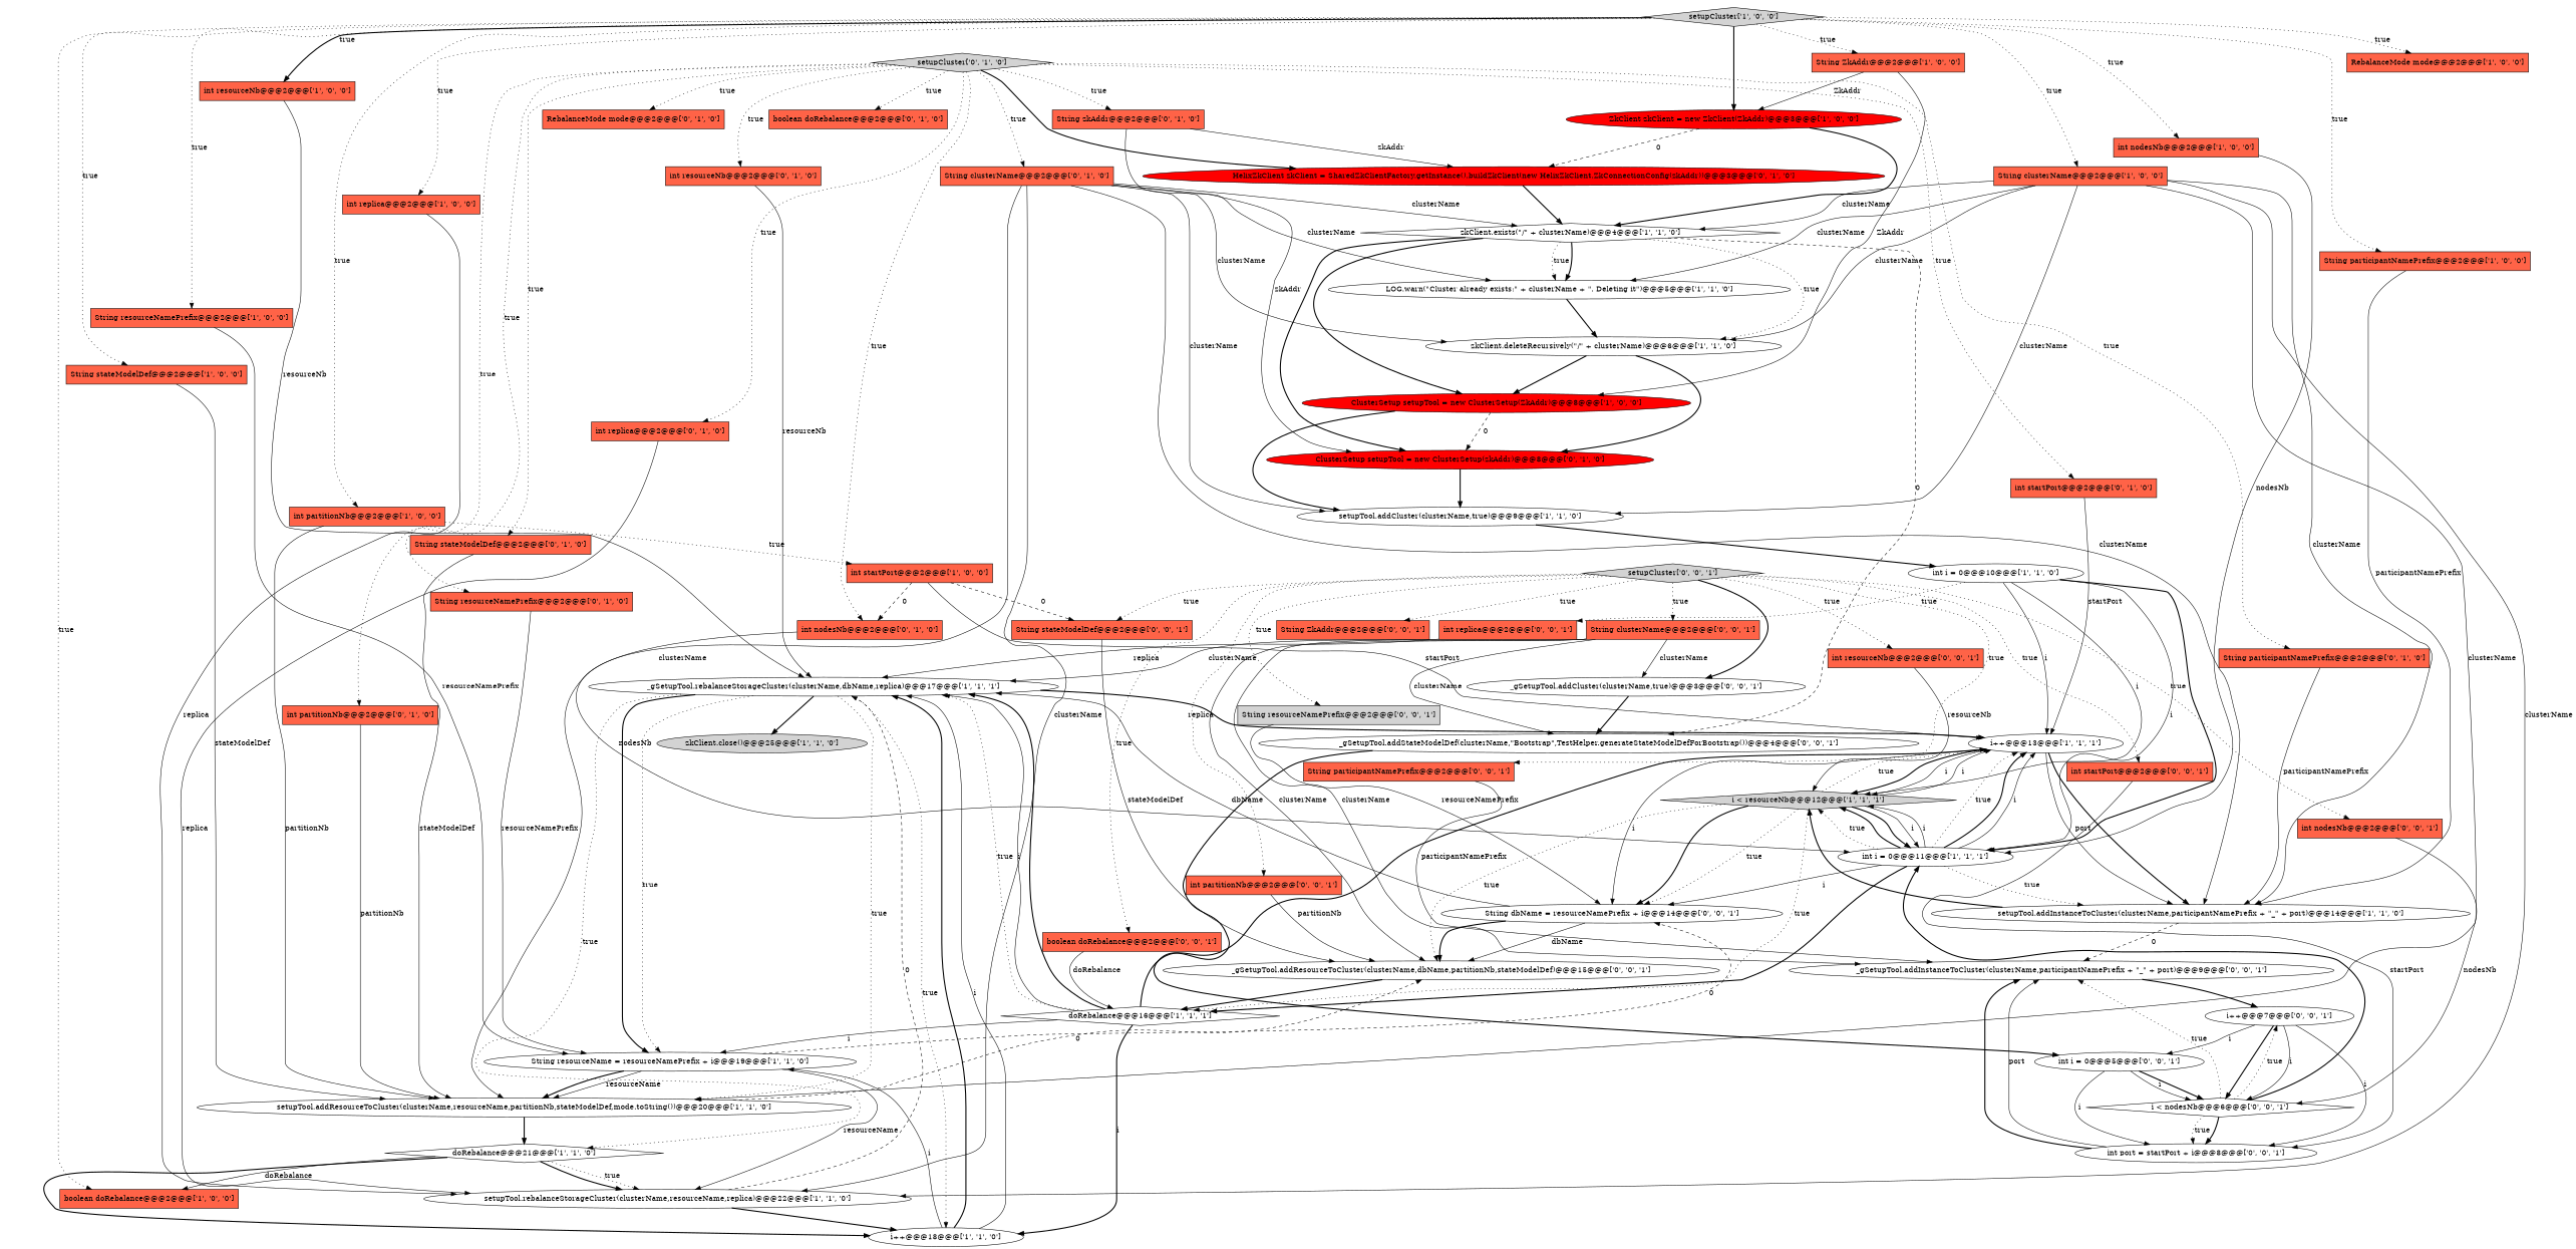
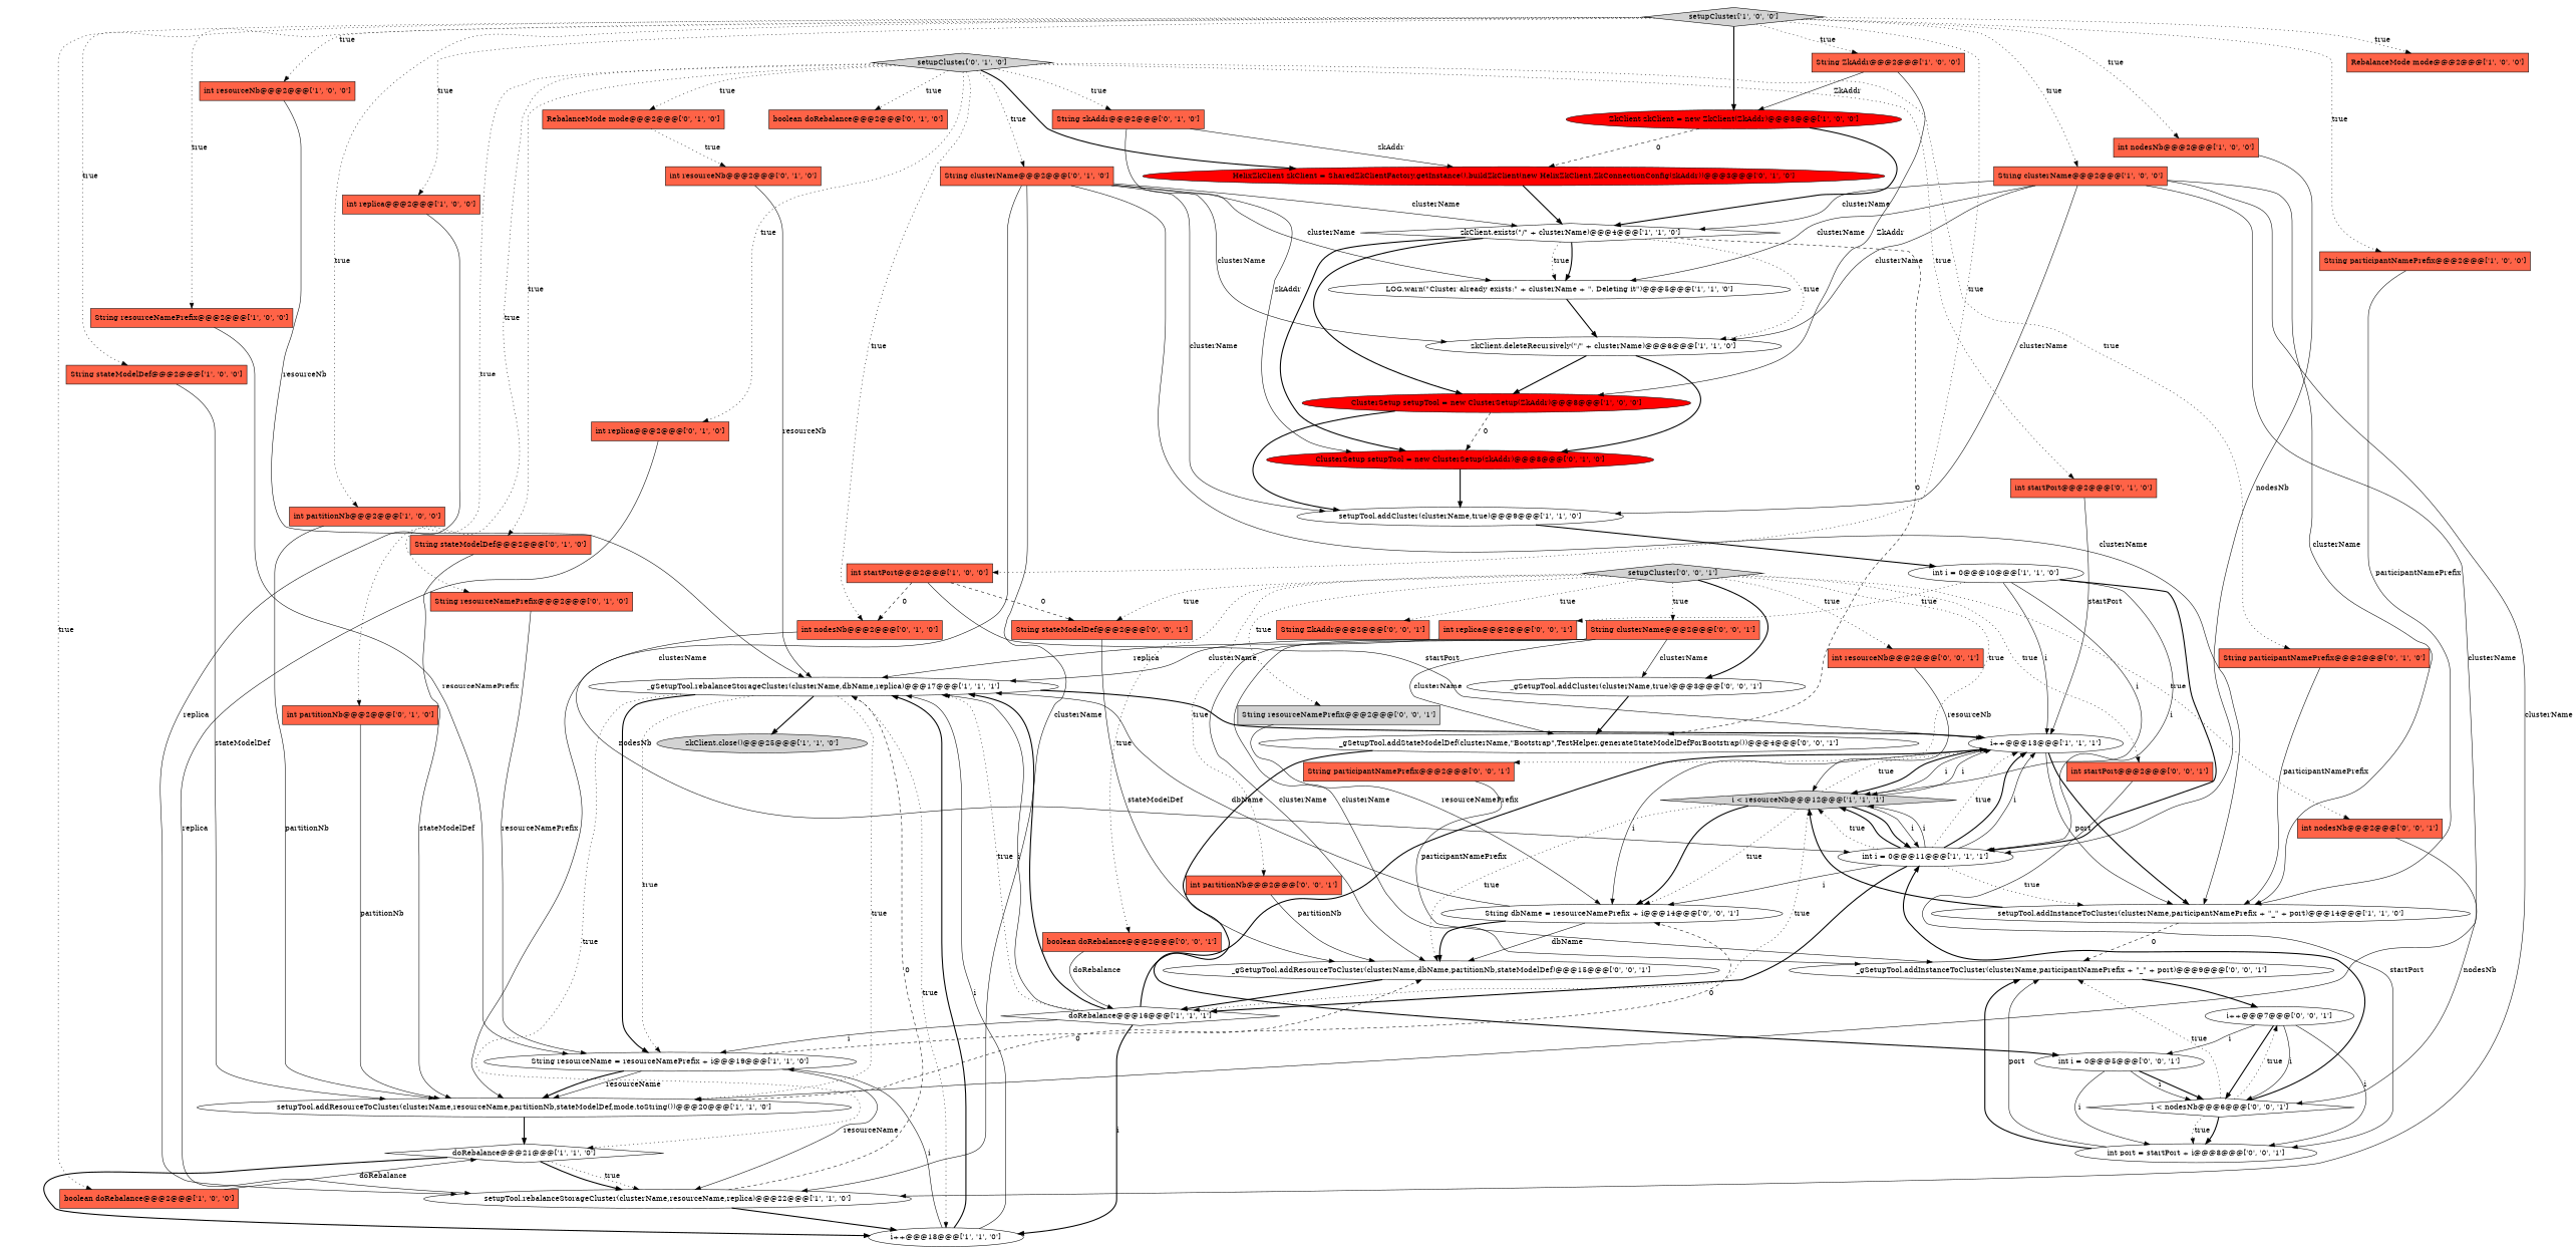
  digraph {
    node [fillcolor=tomato shape=box style=filled]
    edge [style=solid]
    n1 [label="int resourceNb@@@2@@@['1', '0', '0']"]
    n2 [fillcolor=white label="_gSetupTool.rebalanceStorageCluster(clusterName,dbName,replica)@@@17@@@['1', '1', '1']" shape=ellipse]
    n3 [fillcolor=white label="i++@@@13@@@['1', '1', '1']" shape=ellipse]
    n4 [fillcolor=white label="i++@@@18@@@['1', '1', '0']" shape=ellipse]
    n5 [fillcolor=white label="String resourceName = resourceNamePrefix + i@@@19@@@['1', '1', '0']" shape=ellipse]
    n6 [fillcolor=white label="setupTool.addResourceToCluster(clusterName,resourceName,partitionNb,stateModelDef,mode.toString())@@@20@@@['1', '1', '0']" shape=ellipse]
    n7 [fillcolor=white label="doRebalance@@@21@@@['1', '1', '0']" shape=diamond]
    n8 [fillcolor=lightgray label="zkClient.close()@@@25@@@['1', '1', '0']" shape=ellipse]
    n9 [label="int nodesNb@@@2@@@['1', '0', '0']"]
    n10 [fillcolor=white label="int i = 0@@@11@@@['1', '1', '1']" shape=ellipse]
    n11 [fillcolor=white label="doRebalance@@@16@@@['1', '1', '1']" shape=diamond]
    n12 [fillcolor=white label="String dbName = resourceNamePrefix + i@@@14@@@['0', '0', '1']" shape=ellipse]
    n13 [fillcolor=lightgray label="i < resourceNb@@@12@@@['1', '1', '1']" shape=diamond]
    n14 [fillcolor=white label="setupTool.addInstanceToCluster(clusterName,participantNamePrefix + \"_\" + port)@@@14@@@['1', '1', '0']" shape=ellipse]
    n15 [fillcolor=white label="_gSetupTool.addStateModelDef(clusterName,\"Bootstrap\",TestHelper.generateStateModelDefForBootstrap())@@@4@@@['0', '0', '1']" shape=ellipse]
    n16 [fillcolor=white label="int i = 0@@@5@@@['0', '0', '1']" shape=ellipse]
    n17 [fillcolor=white label="i < nodesNb@@@6@@@['0', '0', '1']" shape=diamond]
    n18 [fillcolor=white label="int port = startPort + i@@@8@@@['0', '0', '1']" shape=ellipse]
    n19 [fillcolor=lightgray label="setupCluster['1', '0', '0']" shape=diamond]
    n20 [label="int partitionNb@@@2@@@['1', '0', '0']"]
    n21 [label="RebalanceMode mode@@@2@@@['1', '0', '0']"]
    n22 [fillcolor=red label="ZkClient zkClient = new ZkClient(ZkAddr)@@@3@@@['1', '0', '0']" shape=ellipse]
    n23 [label="String resourceNamePrefix@@@2@@@['1', '0', '0']"]
    n24 [label="String ZkAddr@@@2@@@['1', '0', '0']"]
    n25 [label="int startPort@@@2@@@['1', '0', '0']"]
    n26 [label="int replica@@@2@@@['1', '0', '0']"]
    n27 [label="String stateModelDef@@@2@@@['1', '0', '0']"]
    n28 [label="String participantNamePrefix@@@2@@@['1', '0', '0']"]
    n29 [label="boolean doRebalance@@@2@@@['1', '0', '0']"]
    n30 [label="String clusterName@@@2@@@['1', '0', '0']"]
    n31 [fillcolor=white label="zkClient.exists(\"/\" + clusterName)@@@4@@@['1', '1', '0']" shape=diamond]
    n32 [fillcolor=red label="HelixZkClient zkClient = SharedZkClientFactory.getInstance().buildZkClient(new HelixZkClient.ZkConnectionConfig(zkAddr))@@@3@@@['0', '1', '0']" shape=ellipse]
    n33 [fillcolor=red label="ClusterSetup setupTool = new ClusterSetup(ZkAddr)@@@8@@@['1', '0', '0']" shape=ellipse]
    n34 [label="String stateModelDef@@@2@@@['0', '0', '1']"]
    n35 [label="int nodesNb@@@2@@@['0', '1', '0']"]
    n36 [fillcolor=white label="setupTool.rebalanceStorageCluster(clusterName,resourceName,replica)@@@22@@@['1', '1', '0']" shape=ellipse]
    n37 [fillcolor=white label="zkClient.deleteRecursively(\"/\" + clusterName)@@@6@@@['1', '1', '0']" shape=ellipse]
    n38 [fillcolor=white label="LOG.warn(\"Cluster already exists:\" + clusterName + \". Deleting it\")@@@5@@@['1', '1', '0']" shape=ellipse]
    n39 [fillcolor=white label="setupTool.addCluster(clusterName,true)@@@9@@@['1', '1', '0']" shape=ellipse]
    n40 [fillcolor=white label="i++@@@7@@@['0', '0', '1']" shape=ellipse]
    n41 [fillcolor=white label="_gSetupTool.addInstanceToCluster(clusterName,participantNamePrefix + \"_\" + port)@@@9@@@['0', '0', '1']" shape=ellipse]
    n42 [fillcolor=white label="_gSetupTool.addResourceToCluster(clusterName,dbName,partitionNb,stateModelDef)@@@15@@@['0', '0', '1']" shape=ellipse]
    n43 [label="int replica@@@2@@@['0', '1', '0']"]
    n44 [label="String ZkAddr@@@2@@@['0', '0', '1']"]
    n45 [fillcolor=red label="ClusterSetup setupTool = new ClusterSetup(zkAddr)@@@8@@@['0', '1', '0']" shape=ellipse]
    n46 [label="int nodesNb@@@2@@@['0', '0', '1']"]
    n47 [label="int resourceNb@@@2@@@['0', '1', '0']"]
    n48 [label="int resourceNb@@@2@@@['0', '0', '1']"]
    n49 [label="int startPort@@@2@@@['0', '0', '1']"]
    n50 [label="String clusterName@@@2@@@['0', '0', '1']"]
    n51 [fillcolor=white label="_gSetupTool.addCluster(clusterName,true)@@@3@@@['0', '0', '1']" shape=ellipse]
    n52 [label="int startPort@@@2@@@['0', '1', '0']"]
    n53 [label="int partitionNb@@@2@@@['0', '0', '1']"]
    n54 [label="boolean doRebalance@@@2@@@['0', '0', '1']"]
    n55 [fillcolor=lightgray label="String resourceNamePrefix@@@2@@@['0', '0', '1']"]
    n56 [label="boolean doRebalance@@@2@@@['0', '1', '0']"]
    n57 [label="String participantNamePrefix@@@2@@@['0', '0', '1']"]
    n58 [label="String zkAddr@@@2@@@['0', '1', '0']"]
    n59 [label="String stateModelDef@@@2@@@['0', '1', '0']"]
    n60 [label="String resourceNamePrefix@@@2@@@['0', '1', '0']"]
    n61 [fillcolor=white label="int i = 0@@@10@@@['1', '1', '0']" shape=ellipse]
    n62 [label="int replica@@@2@@@['0', '0', '1']"]
    n63 [label="String participantNamePrefix@@@2@@@['0', '1', '0']"]
    n64 [fillcolor=lightgray label="setupCluster['0', '0', '1']" shape=diamond]
    n65 [label="int partitionNb@@@2@@@['0', '1', '0']"]
    n66 [fillcolor=lightgray label="setupCluster['0', '1', '0']" shape=diamond]
    n67 [label="String clusterName@@@2@@@['0', '1', '0']"]
    n68 [label="RebalanceMode mode@@@2@@@['0', '1', '0']"]
    n1 -> n2 [label=resourceNb]
    n2 -> n3 [style=bold]
    n2 -> n4 [label=true style=dotted]
    n2 -> n5 [style=bold]
    n2 -> n5 [label=true style=dotted]
    n2 -> n6 [label=true style=dotted]
    n2 -> n7 [label=true style=dotted]
    n2 -> n8 [style=bold]
    n3 -> n12 [label=i]
    n3 -> n13 [style=bold]
    n3 -> n13 [label=i]
    n3 -> n14 [style=bold]
    n3 -> n14 [label=port]
    n4 -> n2 [style=bold]
    n4 -> n2 [label=i]
    n4 -> n5 [label=i]
    n5 -> n6 [label=resourceName]
    n5 -> n6 [style=bold]
    n5 -> n12 [label=0 style=dashed]
    n5 -> n36 [label=resourceName]
    n6 -> n7 [style=bold]
    n6 -> n42 [label=0 style=dashed]
    n7 -> n4 [style=bold]
    n7 -> n36 [label=true style=dotted]
    n7 -> n36 [style=bold]
    n9 -> n10 [label=nodesNb]
    n10 -> n3 [label=true style=dotted]
    n10 -> n3 [style=bold]
    n10 -> n3 [label=i]
    n10 -> n11 [style=bold]
    n10 -> n12 [label=i]
    n10 -> n13 [label=i]
    n10 -> n13 [label=true style=dotted]
    n10 -> n13 [style=bold]
    n10 -> n14 [label=true style=dotted]
    n11 -> n2 [label=i]
    n11 -> n2 [style=bold]
    n11 -> n2 [label=true style=dotted]
    n11 -> n3 [style=bold]
    n11 -> n4 [label=i style=bold]
    n11 -> n5 [label=i]
    n12 -> n2 [label=dbName]
    n12 -> n42 [style=bold]
    n12 -> n42 [label=dbName]
    n13 -> n3 [label=i]
    n13 -> n3 [label=true style=dotted]
    n13 -> n10 [label=i]
    n13 -> n10 [style=bold]
    n13 -> n11 [label=true style=dotted]
    n13 -> n12 [style=bold]
    n13 -> n12 [label=true style=dotted]
    n13 -> n42 [label=true style=dotted]
    n14 -> n13 [style=bold]
    n14 -> n41 [label=0 style=dashed]
    n15 -> n16 [style=bold]
    n16 -> n17 [style=bold]
    n16 -> n17 [label=i]
    n16 -> n18 [label=i]
    n17 -> n10 [style=bold]
    n17 -> n18 [style=bold]
    n17 -> n18 [label=true style=dotted]
    n17 -> n40 [label=true style=dotted]
    n17 -> n41 [label=true style=dotted]
    n18 -> n41 [label=port]
    n18 -> n41 [style=bold]
-   n19 -> n1 [label=true style=bold]
+   n19 -> n1 [label=true style=dotted]
    n19 -> n9 [label=true style=dotted]
    n19 -> n20 [label=true style=dotted]
    n19 -> n21 [label=true style=dotted]
    n19 -> n22 [style=bold]
    n19 -> n23 [label=true style=dotted]
    n19 -> n24 [label=true style=dotted]
-   n20 -> n25 [label=true style=dotted]
+   n19 -> n25 [label=true style=dotted]
    n19 -> n26 [label=true style=dotted]
    n19 -> n27 [label=true style=dotted]
    n19 -> n28 [label=true style=dotted]
    n19 -> n29 [label=true style=dotted]
    n19 -> n30 [label=true style=dotted]
    n20 -> n6 [label=partitionNb]
    n22 -> n31 [style=bold]
    n22 -> n32 [label=0 style=dashed]
    n23 -> n5 [label=resourceNamePrefix]
    n24 -> n22 [label=ZkAddr]
    n24 -> n33 [label=ZkAddr]
    n25 -> n3 [label=startPort]
    n25 -> n34 [label=0 style=dashed]
    n25 -> n35 [label=0 style=dashed]
    n26 -> n36 [label=replica]
    n27 -> n6 [label=stateModelDef]
    n28 -> n14 [label=participantNamePrefix]
-   n7 -> n29 [label=doRebalance]
+   n29 -> n7 [label=doRebalance]
    n30 -> n6 [label=clusterName]
    n30 -> n14 [label=clusterName]
    n30 -> n31 [label=clusterName]
    n30 -> n36 [label=clusterName]
    n30 -> n37 [label=clusterName]
    n30 -> n38 [label=clusterName]
    n30 -> n39 [label=clusterName]
    n31 -> n15 [label=0 style=dashed]
    n31 -> n33 [style=bold]
    n31 -> n37 [label=true style=dotted]
    n31 -> n38 [label=true style=dotted]
    n31 -> n38 [style=bold]
    n31 -> n45 [style=bold]
    n32 -> n31 [style=bold]
    n33 -> n39 [style=bold]
    n33 -> n45 [label=0 style=dashed]
    n34 -> n42 [label=stateModelDef]
    n35 -> n10 [label=nodesNb]
    n36 -> n2 [label=0 style=dashed]
    n36 -> n4 [style=bold]
    n37 -> n33 [style=bold]
    n37 -> n45 [style=bold]
    n38 -> n37 [style=bold]
    n39 -> n61 [style=bold]
    n40 -> n16 [label=i]
    n40 -> n17 [label=i]
    n40 -> n17 [style=bold]
    n40 -> n18 [label=i]
    n41 -> n40 [style=bold]
    n42 -> n11 [style=bold]
    n43 -> n36 [label=replica]
    n45 -> n39 [style=bold]
    n46 -> n17 [label=nodesNb]
    n47 -> n2 [label=resourceNb]
    n48 -> n13 [label=resourceNb]
    n49 -> n18 [label=startPort]
    n50 -> n2 [label=clusterName]
    n50 -> n15 [label=clusterName]
    n50 -> n41 [label=clusterName]
    n50 -> n42 [label=clusterName]
    n50 -> n51 [label=clusterName]
    n51 -> n15 [style=bold]
    n52 -> n3 [label=startPort]
    n53 -> n42 [label=partitionNb]
    n54 -> n11 [label=doRebalance]
    n55 -> n12 [label=resourceNamePrefix]
    n57 -> n41 [label=participantNamePrefix]
    n58 -> n32 [label=zkAddr]
    n58 -> n45 [label=zkAddr]
    n59 -> n6 [label=stateModelDef]
    n60 -> n5 [label=resourceNamePrefix]
    n61 -> n3 [label=i]
    n61 -> n10 [style=bold]
    n61 -> n10 [label=i]
    n61 -> n13 [label=i]
    n61 -> n62 [label=true style=dotted]
    n62 -> n2 [label=replica]
    n63 -> n14 [label=participantNamePrefix]
    n64 -> n34 [label=true style=dotted]
    n64 -> n44 [label=true style=dotted]
    n64 -> n46 [label=true style=dotted]
    n64 -> n48 [label=true style=dotted]
    n64 -> n49 [label=true style=dotted]
    n64 -> n50 [label=true style=dotted]
    n64 -> n51 [style=bold]
-   n64 -> n53 [label=replica style=dotted]
+   n64 -> n53 [label=true style=dotted]
    n64 -> n54 [label=true style=dotted]
    n64 -> n55 [label=true style=dotted]
    n64 -> n57 [label=true style=dotted]
    n65 -> n6 [label=partitionNb]
    n66 -> n32 [style=bold]
    n66 -> n35 [label=true style=dotted]
    n66 -> n43 [label=true style=dotted]
-   n66 -> n47 [label=true style=dotted]
+   n68 -> n47 [label=true style=dotted]
    n66 -> n52 [label=true style=dotted]
    n66 -> n56 [label=true style=dotted]
    n66 -> n58 [label=true style=dotted]
    n66 -> n59 [label=true style=dotted]
    n66 -> n60 [label=true style=dotted]
    n66 -> n63 [label=true style=dotted]
    n66 -> n65 [label=true style=dotted]
    n66 -> n67 [label=true style=dotted]
    n66 -> n68 [label=true style=dotted]
    n67 -> n6 [label=clusterName]
    n67 -> n14 [label=clusterName]
    n67 -> n31 [label=clusterName]
    n67 -> n36 [label=clusterName]
    n67 -> n37 [label=clusterName]
    n67 -> n38 [label=clusterName]
    n67 -> n39 [label=clusterName]
  }
